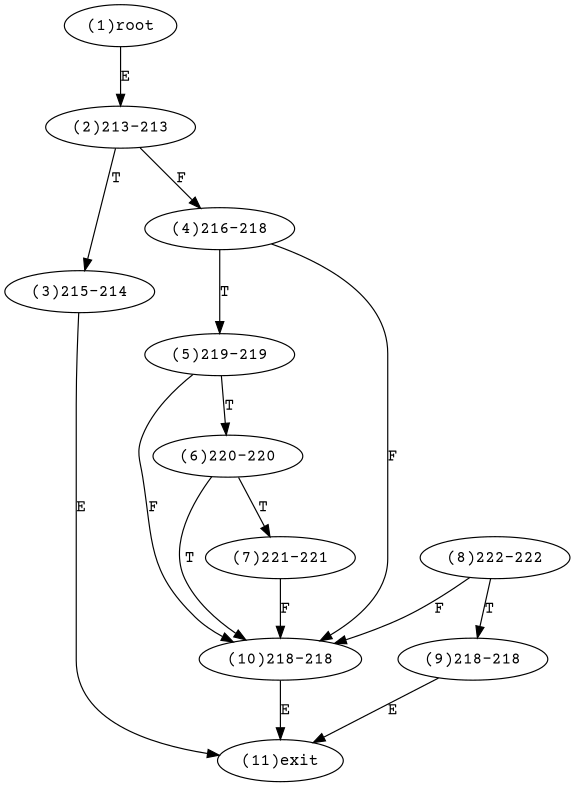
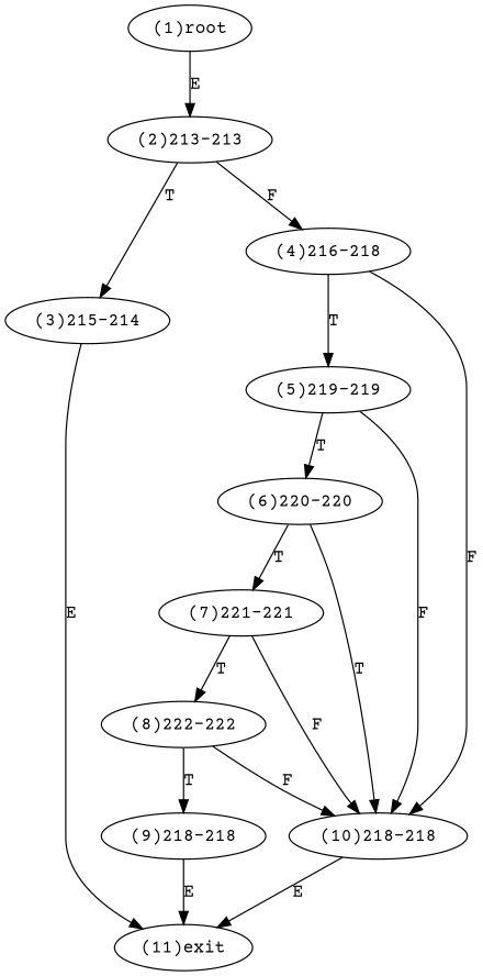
  digraph {
    fontname="Courier Prime"
    node [fontname="Courier Prime"]
    edge [fontname="Courier Prime"]
    n1 [label="(1)root"]
    n2 [label="(2)213-213"]
    n3 [label="(3)215-214"]
    n4 [label="(4)216-218"]
    n5 [label="(11)exit"]
    n6 [label="(5)219-219"]
    n7 [label="(10)218-218"]
    n8 [label="(6)220-220"]
    n9 [label="(7)221-221"]
    n10 [label="(8)222-222"]
    n11 [label="(9)218-218"]
    n1 -> n2 [label=E]
    n2 -> n3 [label=T]
    n2 -> n4 [label=F]
    n3 -> n5 [label=E]
    n4 -> n6 [label=T]
    n4 -> n7 [label=F]
    n6 -> n7 [label=F]
    n6 -> n8 [label=T]
    n7 -> n5 [label=E]
    n8 -> n7 [label=T]
    n8 -> n9 [label=T]
    n9 -> n7 [label=F]
+   n9 -> n10 [label=T]
    n10 -> n7 [label=F]
    n10 -> n11 [label=T]
    n11 -> n5 [label=E]
  }
